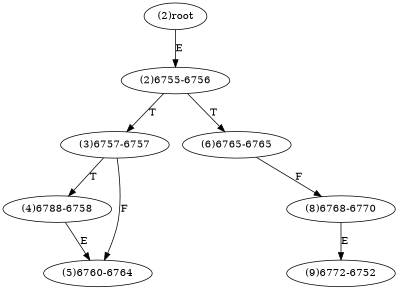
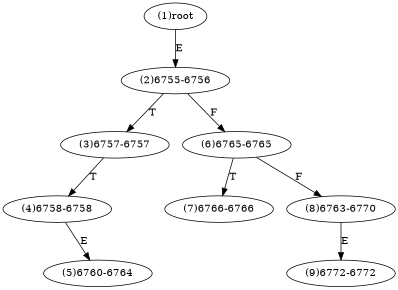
  digraph {
-   n1 [label="(2)root"]
+   n1 [label="(1)root"]
    n2 [label="(2)6755-6756"]
    n3 [label="(3)6757-6757"]
    n4 [label="(6)6765-6765"]
-   n5 [label="(4)6788-6758"]
+   n5 [label="(4)6758-6758"]
    n6 [label="(5)6760-6764"]
-   n8 [label="(8)6768-6770"]
-   n9 [label="(9)6772-6752"]
+   n7 [label="(7)6766-6766"]
+   n8 [label="(8)6763-6770"]
+   n9 [label="(9)6772-6772"]
    n1 -> n2 [label=E]
    n2 -> n3 [label=T]
-   n2 -> n4 [label=T]
+   n2 -> n4 [label=F]
    n3 -> n5 [label=T]
-   n3 -> n6 [label=F]
+   n4 -> n7 [label=T]
    n4 -> n8 [label=F]
    n5 -> n6 [label=E]
    n8 -> n9 [label=E]
  }
